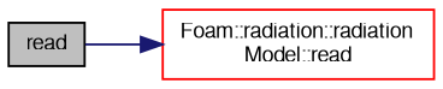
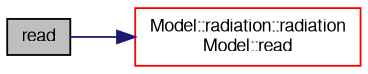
  digraph {
    rankdir=LR
    node [fontname=FreeSans fontsize=10 shape=record]
    n1 [color=black fillcolor=grey75 fontcolor=black height=0.2 label=read style=filled width=0.4]
-   n2 [color=red height=0.2 label="Foam::radiation::radiation\lModel::read" width=0.4]
+   n2 [color=red height=0.2 label="Model::radiation::radiation\lModel::read" width=0.4]
    n1 -> n2 [color=midnightblue fontname=FreeSans fontsize=10 labelfontname=FreeSans labelfontsize=10 style=solid]
  }
